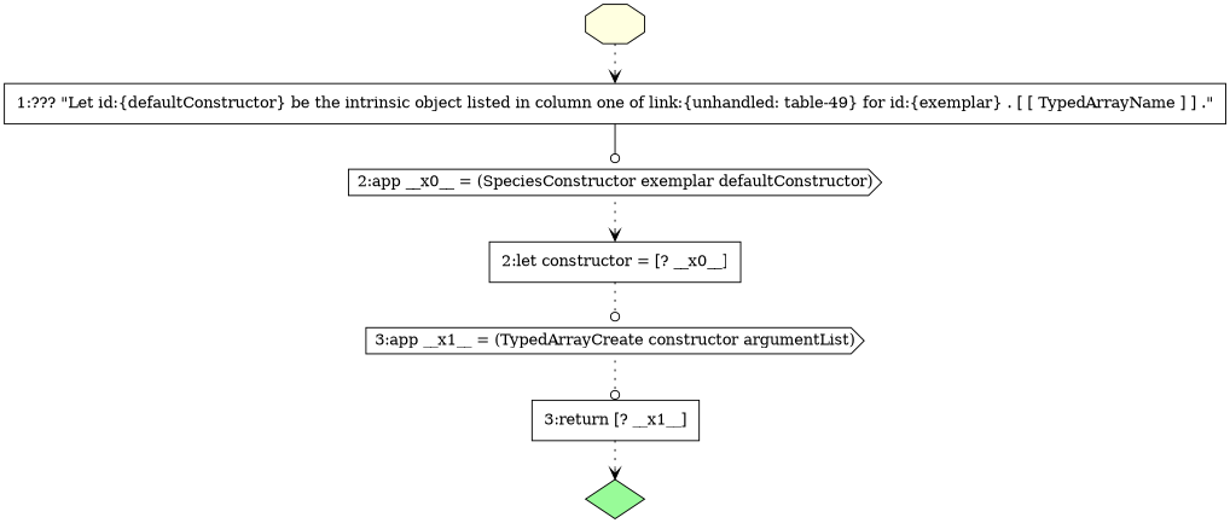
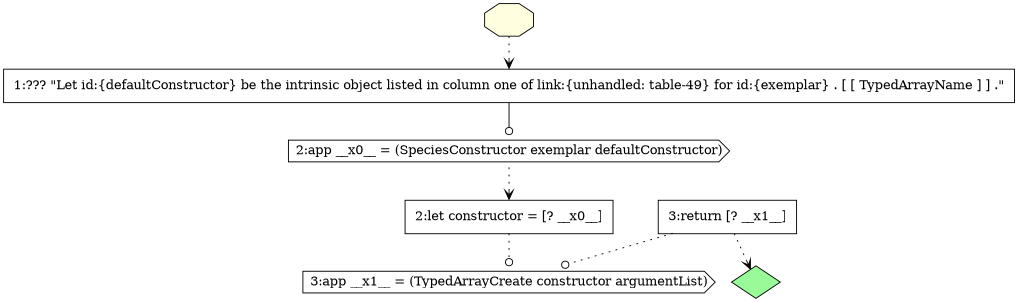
  digraph {
    node [color=black fillcolor=white shape=none style=filled]
    edge [arrowhead=vee color=black style=dotted]
    n1 [label=<<font color="black">2:app __x0__ = (SpeciesConstructor exemplar defaultConstructor)</font>> shape=cds]
    n2 [label=<<font color="black">     <table border="0" cellborder="1" cellspacing="0" cellpadding="10">       <tr><td align="left">2:let constructor = [? __x0__]</td></tr>     </table>   </font>> margin=0]
    n3 [label=<<font color="black">3:app __x1__ = (TypedArrayCreate constructor argumentList)</font>> shape=cds]
    n4 [label=<<font color="black">     <table border="0" cellborder="1" cellspacing="0" cellpadding="10">       <tr><td align="left">3:return [? __x1__]</td></tr>     </table>   </font>> margin=0]
    n5 [fillcolor=palegreen label=" " shape=diamond]
    n6 [label=<<font color="black">     <table border="0" cellborder="1" cellspacing="0" cellpadding="10">       <tr><td align="left">1:??? &quot;Let id:{defaultConstructor} be the intrinsic object listed in column one of link:{unhandled: table-49} for id:{exemplar} . [ [ TypedArrayName ] ] .&quot;</td></tr>     </table>   </font>> margin=0]
    n7 [fillcolor=lightyellow label=" " shape=octagon]
    n1 -> n2
    n2 -> n3 [arrowhead=odot]
-   n3 -> n4 [arrowhead=odot]
+   n4 -> n3 [arrowhead=odot]
    n4 -> n5
    n6 -> n1 [arrowhead=odot style=solid]
    n7 -> n6
  }
